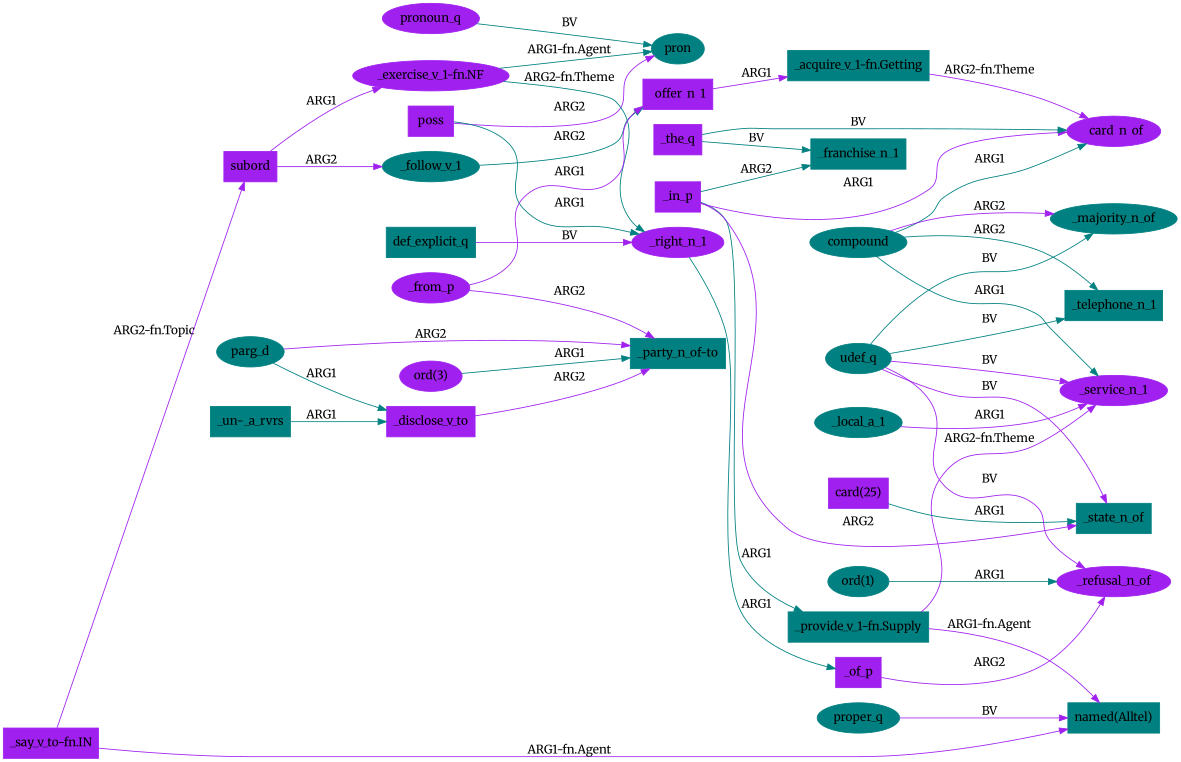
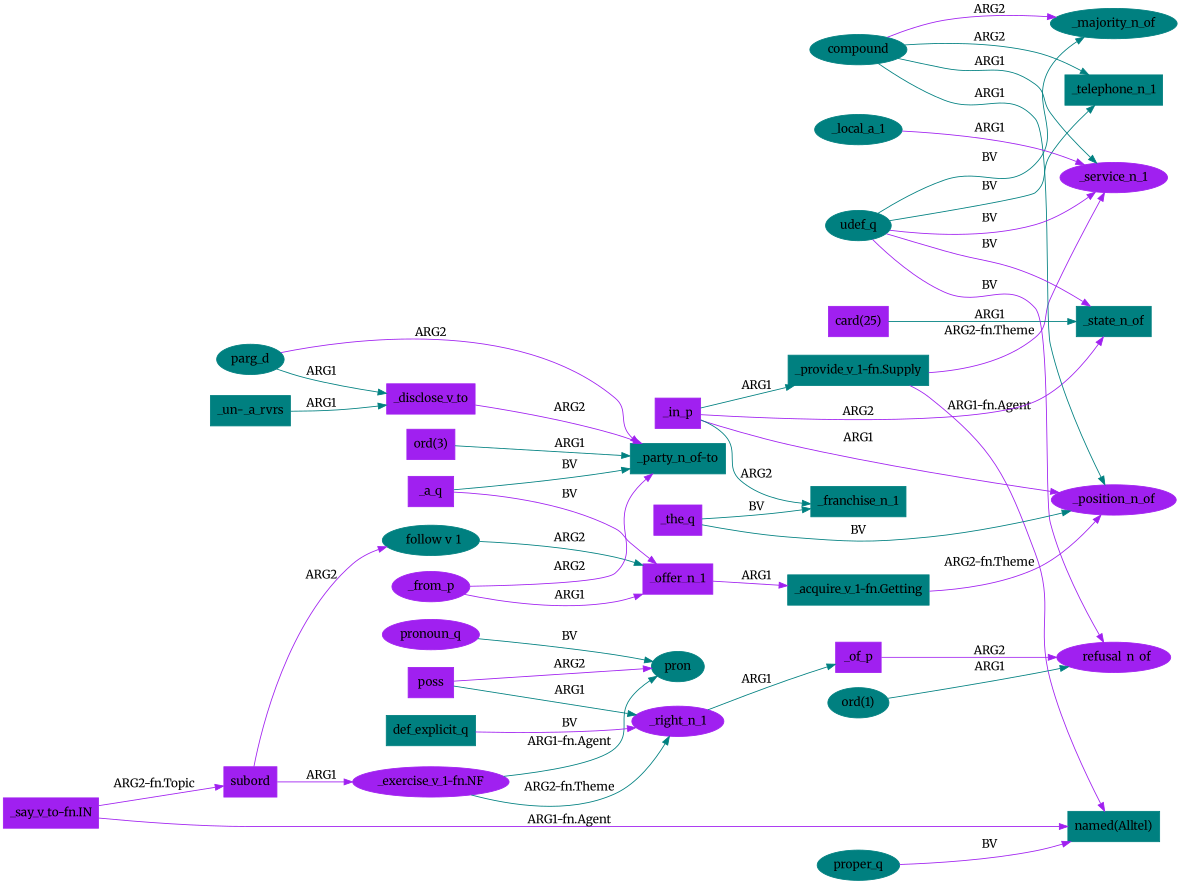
  digraph {
    fontname=Merriweather
    rankdir=LR
    node [color=teal fontname=Merriweather shape=box style=filled]
    edge [color=purple fontname=Merriweather]
    "_provide_v_1-fn.Supply"
    _in_p [color=purple]
    _state_n_of
-   _position_n_of [color=purple shape=ellipse label=_card_n_of]
+   _position_n_of [color=purple shape=ellipse]
    _franchise_n_1
    _service_n_1 [color=purple shape=ellipse]
    "named(Alltel)"
    compound [shape=ellipse]
    _telephone_n_1
    _majority_n_of [shape=ellipse]
    pron [shape=ellipse]
    poss [color=purple]
    _right_n_1 [color=purple shape=ellipse]
    _of_p [color=purple]
    "_exercise_v_1-fn.NF" [color=purple shape=ellipse]
    subord [color=purple]
    _follow_v_1 [shape=ellipse]
    _offer_n_1 [color=purple]
    "card(25)" [color=purple]
    udef_q [shape=ellipse]
    _refusal_n_of [color=purple shape=ellipse]
+   _a_q [color=purple]
    "_party_n_of-to"
    "_acquire_v_1-fn.Getting"
    "ord(1)" [shape=ellipse]
    _from_p [color=purple shape=ellipse]
    _the_q [color=purple]
    proper_q [shape=ellipse]
    _local_a_1 [shape=ellipse]
    "_un-_a_rvrs"
    _disclose_v_to [color=purple]
    pronoun_q [color=purple shape=ellipse]
    parg_d [shape=ellipse]
-   "ord(3)" [color=purple shape=ellipse]
+   "ord(3)" [color=purple]
    "_say_v_to-fn.IN" [color=purple]
    def_explicit_q
    "_provide_v_1-fn.Supply" -> _service_n_1 [label="ARG2-fn.Theme"]
    "_provide_v_1-fn.Supply" -> "named(Alltel)" [label="ARG1-fn.Agent"]
    _in_p -> "_provide_v_1-fn.Supply" [color=teal label=ARG1]
    _in_p -> _state_n_of [label=ARG2]
    _in_p -> _position_n_of [label=ARG1]
    _in_p -> _franchise_n_1 [color=teal label=ARG2]
    compound -> _position_n_of [color=teal label=ARG1]
    compound -> _service_n_1 [color=teal label=ARG1]
    compound -> _telephone_n_1 [color=teal label=ARG2]
    compound -> _majority_n_of [label=ARG2]
    poss -> pron [label=ARG2]
    poss -> _right_n_1 [color=teal label=ARG1]
    _right_n_1 -> _of_p [color=teal label=ARG1]
    _of_p -> _refusal_n_of [label=ARG2]
    "_exercise_v_1-fn.NF" -> pron [color=teal label="ARG1-fn.Agent"]
    "_exercise_v_1-fn.NF" -> _right_n_1 [color=teal label="ARG2-fn.Theme"]
    subord -> "_exercise_v_1-fn.NF" [label=ARG1]
    subord -> _follow_v_1 [label=ARG2]
    _follow_v_1 -> _offer_n_1 [color=teal label=ARG2]
    _offer_n_1 -> "_acquire_v_1-fn.Getting" [label=ARG1]
    "card(25)" -> _state_n_of [color=teal label=ARG1]
    udef_q -> _state_n_of [label=BV]
    udef_q -> _service_n_1 [label=BV]
    udef_q -> _telephone_n_1 [color=teal label=BV]
    udef_q -> _majority_n_of [color=teal label=BV]
    udef_q -> _refusal_n_of [label=BV]
+   _a_q -> _offer_n_1 [label=BV]
+   _a_q -> "_party_n_of-to" [color=teal label=BV]
    "_acquire_v_1-fn.Getting" -> _position_n_of [label="ARG2-fn.Theme"]
    "ord(1)" -> _refusal_n_of [color=teal label=ARG1]
    _from_p -> _offer_n_1 [label=ARG1]
    _from_p -> "_party_n_of-to" [label=ARG2]
    _the_q -> _position_n_of [color=teal label=BV]
    _the_q -> _franchise_n_1 [color=teal label=BV]
    proper_q -> "named(Alltel)" [label=BV]
    _local_a_1 -> _service_n_1 [label=ARG1]
    "_un-_a_rvrs" -> _disclose_v_to [color=teal label=ARG1]
    _disclose_v_to -> "_party_n_of-to" [label=ARG2]
    pronoun_q -> pron [color=teal label=BV]
    parg_d -> "_party_n_of-to" [label=ARG2]
    parg_d -> _disclose_v_to [color=teal label=ARG1]
    "ord(3)" -> "_party_n_of-to" [color=teal label=ARG1]
    "_say_v_to-fn.IN" -> "named(Alltel)" [label="ARG1-fn.Agent"]
    "_say_v_to-fn.IN" -> subord [label="ARG2-fn.Topic"]
    def_explicit_q -> _right_n_1 [label=BV]
  }
